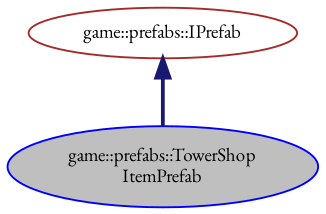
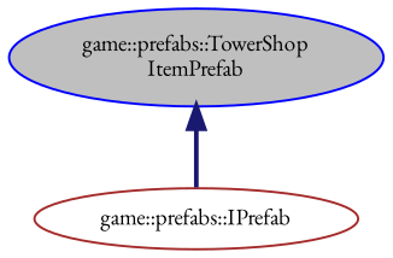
  digraph {
    fontname="EB Garamond"
    node [fontname="EB Garamond" fontsize=10 shape=ellipse style=filled]
    n1 [color=blue fillcolor=grey75 fontcolor=black height=0.2 label="game::prefabs::TowerShop\lItemPrefab" width=0.4]
    n2 [color=brown fillcolor=white height=0.2 label="game::prefabs::IPrefab" width=0.4]
-   n2 -> n1 [color=midnightblue dir=back fontname="EB Garamond" fontsize=10 labelfontname=Helvetica labelfontsize=10 style=bold]
+   n1 -> n2 [color=midnightblue dir=back fontname="EB Garamond" fontsize=10 labelfontname=Helvetica labelfontsize=10 style=bold]
  }
